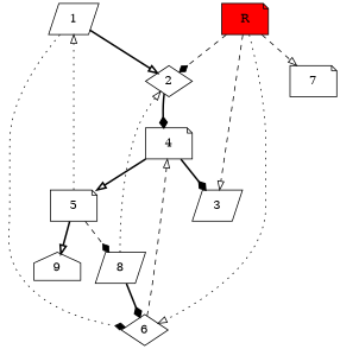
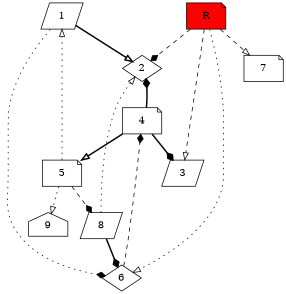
  digraph {
    node [shape=note]
    edge [arrowhead=onormal style=bold]
    1 [shape=parallelogram]
    2 [shape=diamond]
    6 [shape=diamond]
    4
    3 [shape=parallelogram]
    5
    8 [shape=parallelogram]
    9 [shape=house]
    R [fillcolor="#ff0000" style=filled]
    7
    1 -> 2
    1 -> 6 [arrowhead=diamond style=dotted]
-   2 -> 4 [arrowhead=diamond]
-   6 -> 4 [style=dashed]
+   4 -> 2 [arrowhead=diamond]
+   6 -> 4 [arrowhead=diamond style=dashed]
    4 -> 3 [arrowhead=diamond]
    4 -> 5
    5 -> 1 [style=dotted]
    5 -> 8 [arrowhead=diamond style=dashed]
-   5 -> 9
+   5 -> 9 [style=dotted]
    8 -> 2 [style=dotted]
    8 -> 6 [arrowhead=diamond]
    R -> 2 [arrowhead=diamond style=dashed]
    R -> 6 [style=dotted]
    R -> 3 [style=dashed]
    R -> 7 [style=dashed]
  }
